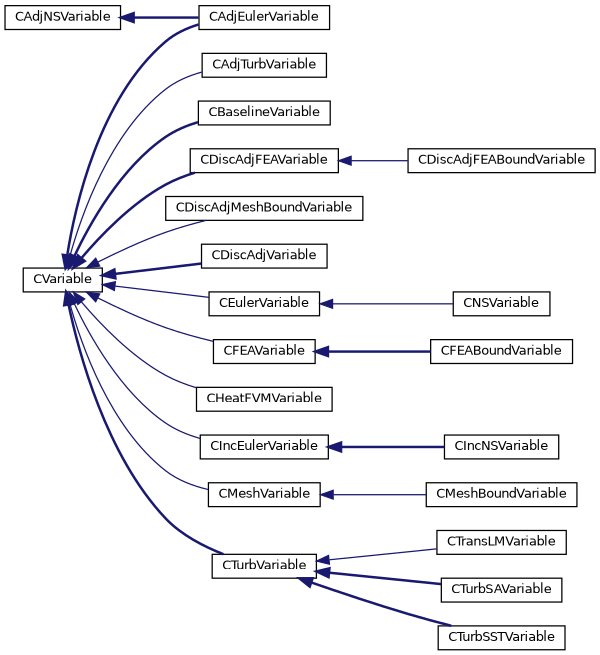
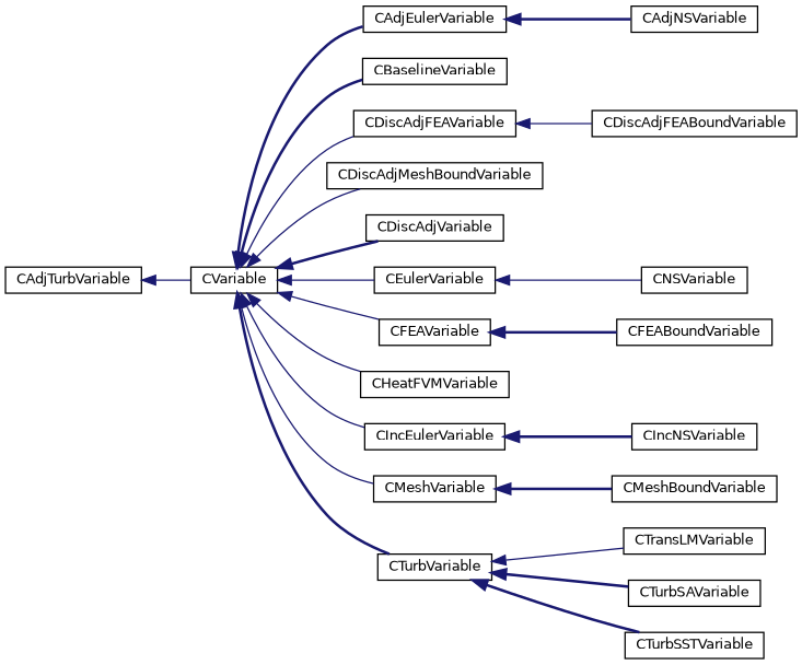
  digraph {
    rankdir=LR
    node [color=black fillcolor=white fontname=Helvetica fontsize=10 shape=record style=filled]
    edge [color=midnightblue dir=back fontname=Helvetica fontsize=10 labelfontname=Helvetica labelfontsize=10 style=bold]
    n1 [height=0.2 label=CVariable width=0.4]
    n2 [height=0.2 label=CAdjEulerVariable width=0.4]
    n3 [height=0.2 label=CAdjTurbVariable width=0.4]
    n4 [height=0.2 label=CBaselineVariable width=0.4]
    n5 [height=0.2 label=CDiscAdjFEAVariable width=0.4]
    n6 [height=0.2 label=CDiscAdjMeshBoundVariable width=0.4]
    n7 [height=0.2 label=CDiscAdjVariable width=0.4]
    n8 [height=0.2 label=CEulerVariable width=0.4]
    n9 [height=0.2 label=CFEAVariable width=0.4]
    n10 [height=0.2 label=CHeatFVMVariable width=0.4]
    n11 [height=0.2 label=CIncEulerVariable width=0.4]
    n12 [height=0.2 label=CMeshVariable width=0.4]
    n13 [height=0.2 label=CTurbVariable width=0.4]
    n14 [height=0.2 label=CAdjNSVariable width=0.4]
    n15 [height=0.2 label=CDiscAdjFEABoundVariable width=0.4]
    n16 [height=0.2 label=CNSVariable width=0.4]
    n17 [height=0.2 label=CFEABoundVariable width=0.4]
    n18 [height=0.2 label=CIncNSVariable width=0.4]
    n19 [height=0.2 label=CMeshBoundVariable width=0.4]
    n20 [height=0.2 label=CTransLMVariable width=0.4]
    n21 [height=0.2 label=CTurbSAVariable width=0.4]
    n22 [height=0.2 label=CTurbSSTVariable width=0.4]
    n1 -> n2
-   n1 -> n3 [style=solid]
+   n3 -> n1 [style=solid]
    n1 -> n4
-   n1 -> n5
+   n1 -> n5 [style=solid]
    n1 -> n6 [style=solid]
    n1 -> n7
    n1 -> n8 [style=solid]
    n1 -> n9 [style=solid]
    n1 -> n10 [style=solid]
    n1 -> n11 [style=solid]
    n1 -> n12 [style=solid]
    n1 -> n13
-   n14 -> n2
+   n2 -> n14
    n5 -> n15 [style=solid]
    n8 -> n16 [style=solid]
    n9 -> n17
    n11 -> n18
-   n12 -> n19 [style=solid]
+   n12 -> n19
    n13 -> n20 [style=solid]
    n13 -> n21
    n13 -> n22
  }
